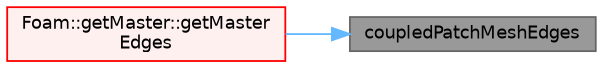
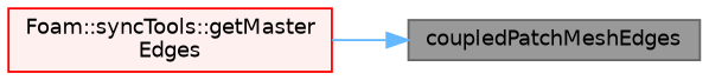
  digraph {
    rankdir=RL
    node [fontname=Helvetica fontsize=10 shape=box style=filled]
    n1 [color=gray40 fillcolor=grey60 fontcolor=black height=0.2 label=coupledPatchMeshEdges width=0.4]
-   n2 [color=red fillcolor="#FFF0F0" height=0.2 label="Foam::getMaster::getMaster\lEdges" width=0.4]
+   n2 [color=red fillcolor="#FFF0F0" height=0.2 label="Foam::syncTools::getMaster\lEdges" width=0.4]
    n1 -> n2 [color=steelblue1 dir=back fontname=Helvetica fontsize=10 labelfontname=Helvetica labelfontsize=10 style=solid]
  }
